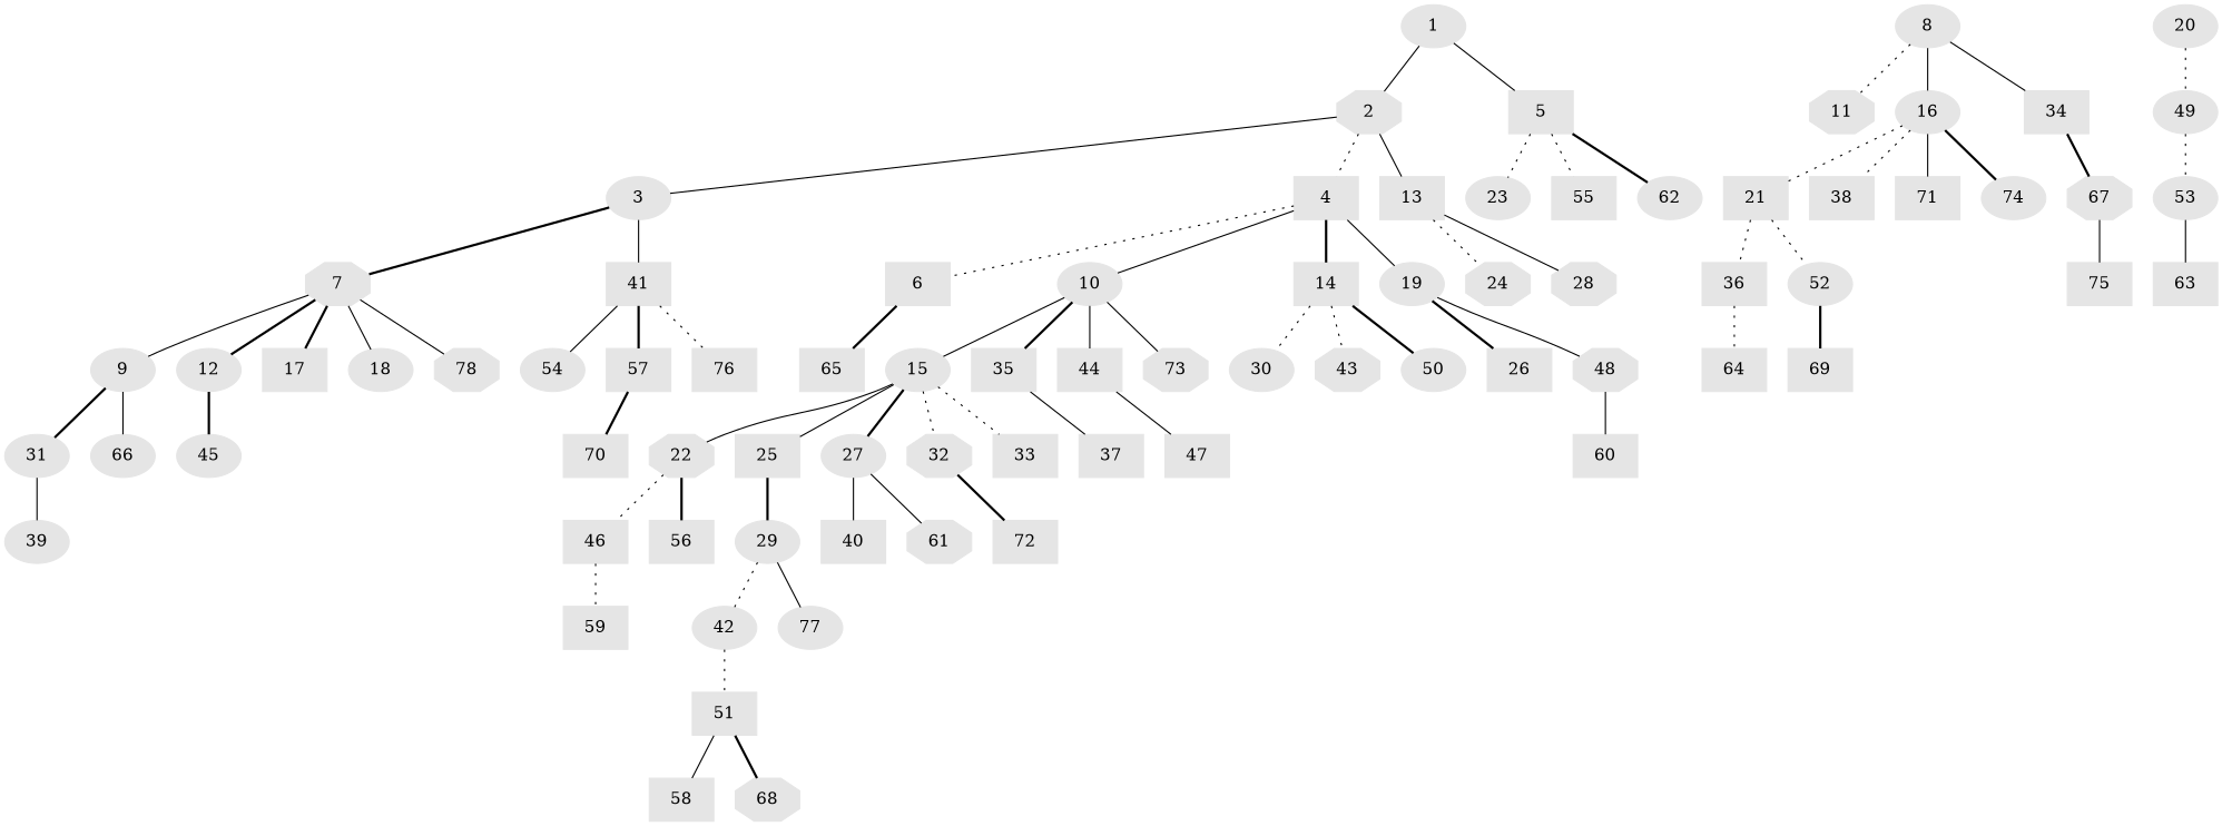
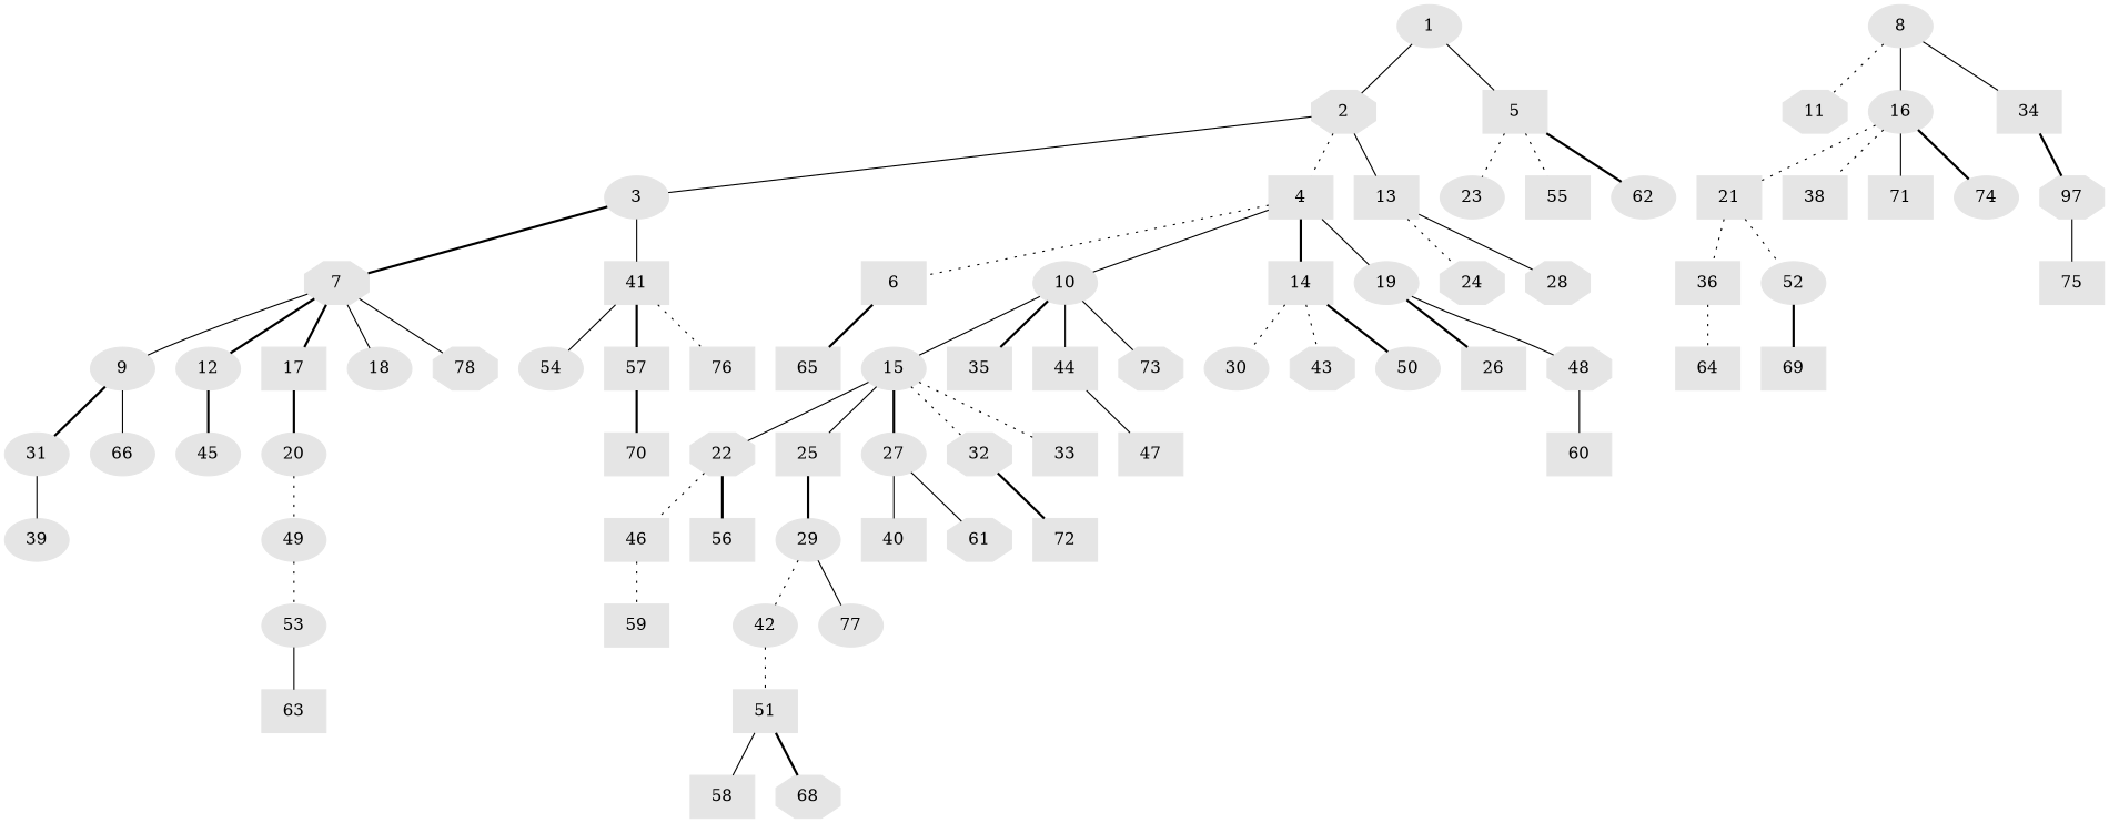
  graph {
    node [color=gray90 shape=box style=filled]
    edge [style=solid]
    1 [shape=ellipse]
    2 [shape=octagon]
    5
    3 [shape=ellipse]
    4
    13
    23 [shape=ellipse]
    55
    62 [shape=ellipse]
    7 [shape=octagon]
    41
    6
    10 [shape=ellipse]
    14
    19 [shape=ellipse]
    24 [shape=octagon]
    28 [shape=octagon]
    9 [shape=ellipse]
    12 [shape=ellipse]
    17
    18 [shape=ellipse]
    78 [shape=octagon]
    54 [shape=ellipse]
    57
    76
    65
    8 [shape=ellipse]
    11 [shape=octagon]
    16 [shape=ellipse]
    34
    15 [shape=ellipse]
    35
    44
    73 [shape=octagon]
    30 [shape=ellipse]
    43 [shape=octagon]
    50 [shape=ellipse]
    26
    48 [shape=octagon]
    31 [shape=ellipse]
    66 [shape=ellipse]
    45 [shape=ellipse]
    20 [shape=ellipse]
    21
    38
    71
    74 [shape=ellipse]
-   67 [shape=octagon]
+   67 [shape=octagon label=97]
    39 [shape=ellipse]
    22 [shape=octagon]
    25
    27 [shape=ellipse]
    32 [shape=octagon]
    33
-   37
    47
    46
    56
    29 [shape=ellipse]
    40
    61 [shape=octagon]
    72
    36
    52 [shape=ellipse]
    49 [shape=ellipse]
    60
    53 [shape=ellipse]
    64
    69
    59
    42 [shape=ellipse]
    77 [shape=ellipse]
    51
    75
    70
    58
    68 [shape=octagon]
    63
    1 -- 2
    1 -- 5
    2 -- 3
    2 -- 4 [style=dotted]
    2 -- 13
    5 -- 23 [style=dotted]
    5 -- 55 [style=dotted]
    5 -- 62 [style=bold]
    3 -- 7 [style=bold]
    3 -- 41
    4 -- 6 [style=dotted]
    4 -- 10
    4 -- 14 [style=bold]
    4 -- 19
    13 -- 24 [style=dotted]
    13 -- 28
    7 -- 9
    7 -- 12 [style=bold]
    7 -- 17 [style=bold]
    7 -- 18
    7 -- 78
    41 -- 54
    41 -- 57 [style=bold]
    41 -- 76 [style=dotted]
    6 -- 65 [style=bold]
    10 -- 15
    10 -- 35 [style=bold]
    10 -- 44
    10 -- 73
    14 -- 30 [style=dotted]
    14 -- 43 [style=dotted]
    14 -- 50 [style=bold]
    19 -- 26 [style=bold]
    19 -- 48
    9 -- 31 [style=bold]
    9 -- 66
    12 -- 45 [style=bold]
+   17 -- 20 [style=bold]
    57 -- 70 [style=bold]
    8 -- 11 [style=dotted]
    8 -- 16
    8 -- 34
    16 -- 21 [style=dotted]
    16 -- 38 [style=dotted]
    16 -- 71
    16 -- 74 [style=bold]
    34 -- 67 [style=bold]
    15 -- 22
    15 -- 25
    15 -- 27 [style=bold]
    15 -- 32 [style=dotted]
    15 -- 33 [style=dotted]
-   35 -- 37
    44 -- 47
    48 -- 60
    31 -- 39
    20 -- 49 [style=dotted]
    21 -- 36 [style=dotted]
    21 -- 52 [style=dotted]
    67 -- 75
    22 -- 46 [style=dotted]
    22 -- 56 [style=bold]
    25 -- 29 [style=bold]
    27 -- 40
    27 -- 61
    32 -- 72 [style=bold]
    46 -- 59 [style=dotted]
    29 -- 42 [style=dotted]
    29 -- 77
    36 -- 64 [style=dotted]
    52 -- 69 [style=bold]
    49 -- 53 [style=dotted]
    53 -- 63
    42 -- 51 [style=dotted]
    51 -- 58
    51 -- 68 [style=bold]
  }
